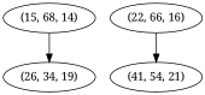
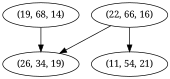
  digraph {
    fontname="Noto Serif"
    node [fontname="Noto Serif"]
    edge [fontname="Noto Serif"]
-   "(19, 68, 14)" [label="(15, 68, 14)"]
+   "(19, 68, 14)"
    "(26, 34, 19)"
    "(22, 66, 16)"
-   "(41, 54, 21)"
+   "(41, 54, 21)" [label="(11, 54, 21)"]
    "(19, 68, 14)" -> "(26, 34, 19)"
+   "(22, 66, 16)" -> "(26, 34, 19)"
    "(22, 66, 16)" -> "(41, 54, 21)"
  }
